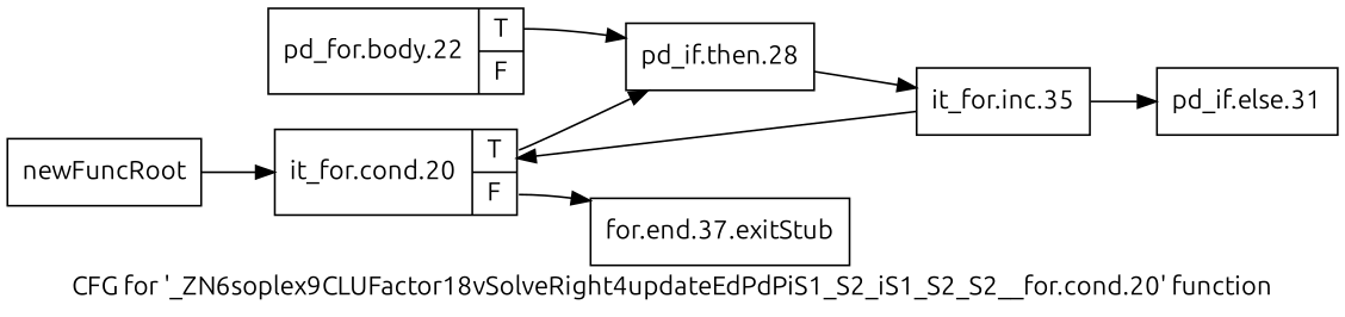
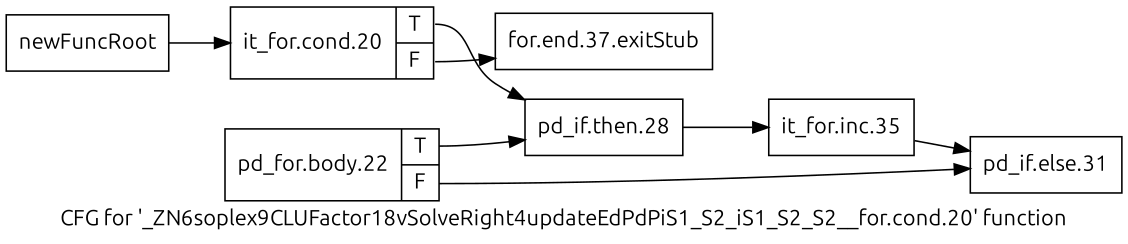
  digraph {
    fontname=Ubuntu
    label="CFG for '_ZN6soplex9CLUFactor18vSolveRight4updateEdPdPiS1_S2_iS1_S2_S2__for.cond.20' function"
    rankdir=LR
    node [fontname=Ubuntu shape=record]
    edge [fontname=Ubuntu]
    n1 [label="{newFuncRoot}"]
    n2 [label="{it_for.cond.20|{<s0>T|<s1>F}}"]
    n3 [label="{for.end.37.exitStub}"]
    n4 [label="{pd_if.then.28}"]
    n5 [label="{pd_for.body.22|{<s0>T|<s1>F}}"]
    n6 [label="{pd_if.else.31}"]
    n7 [label="{it_for.inc.35}"]
    n1 -> n2
    n2 -> n3 [tailport=s1]
    n2 -> n4 [tailport=s0]
    n4 -> n7
    n5 -> n4 [tailport=s0]
-   n7 -> n2
+   n5 -> n6 [tailport=s1]
    n7 -> n6
  }
